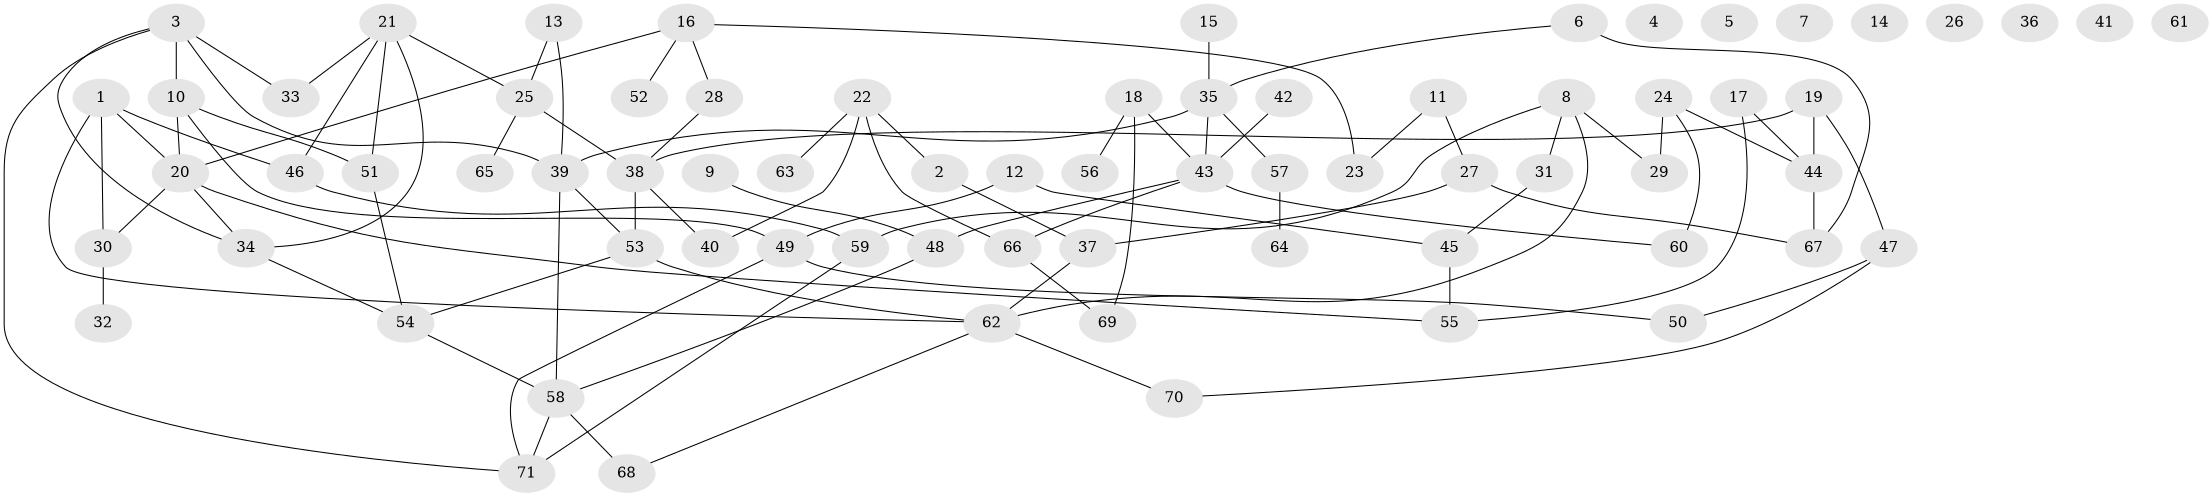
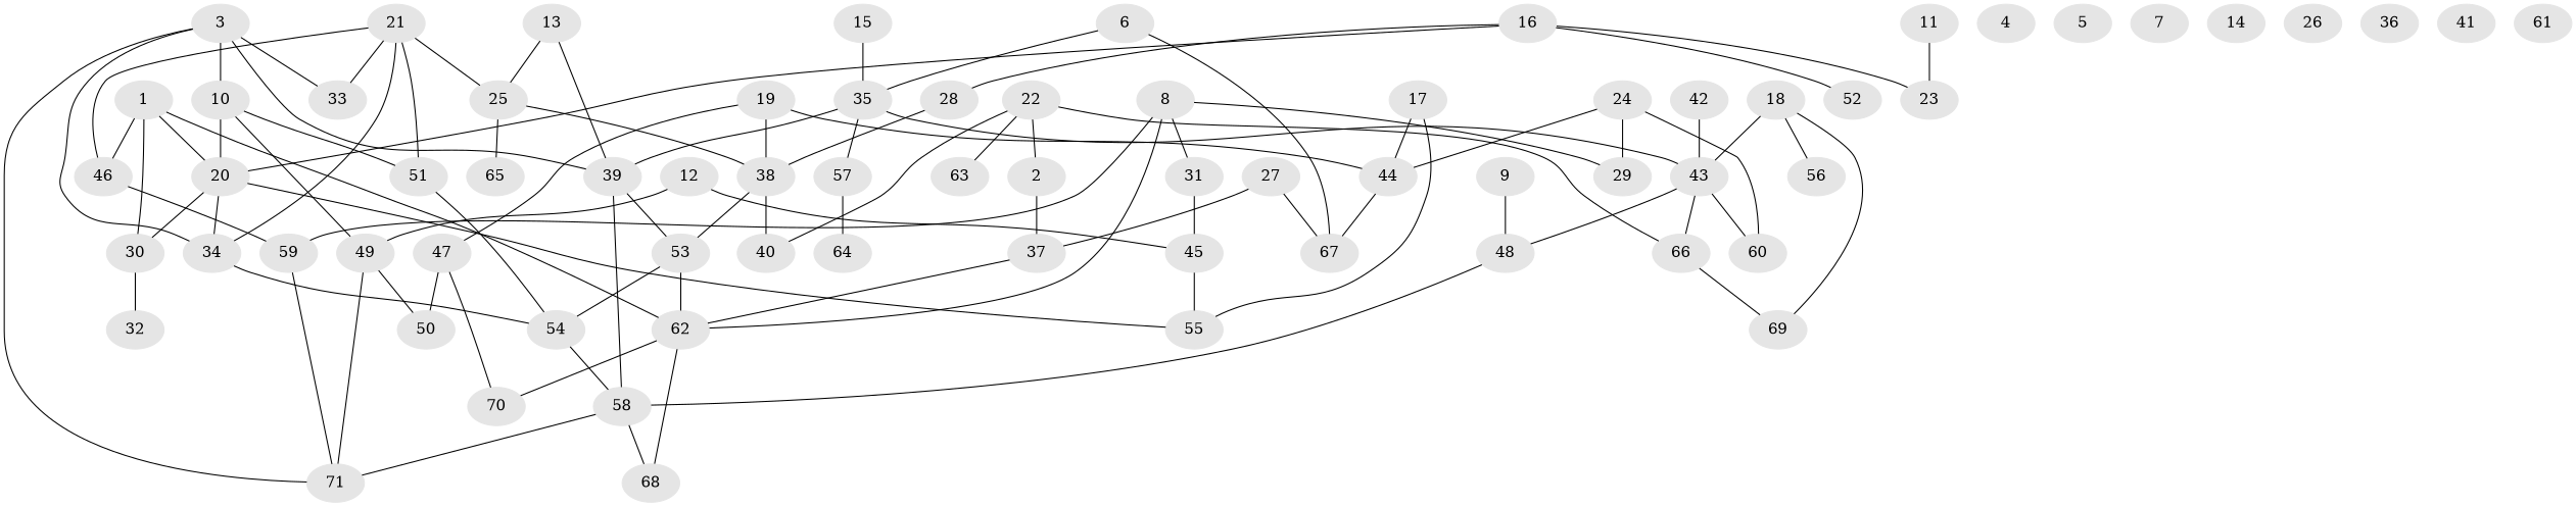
  graph {
    node [color=gray90 style=filled]
    1
    20
    30
    46
    62
    34
    55
    32
    59
    70
    68
    2
    37
    3
    10
    33
    39
    71
    49
    51
    54
    58
    53
    4
    5
    6
    35
    67
    43
    57
    7
    8
    29
    31
    45
    9
    48
    50
    11
    23
    27
    12
    13
    25
    38
    65
    14
    15
    16
    28
    52
    17
    44
    18
    56
    69
    66
    60
    19
    47
    40
    21
    22
    63
    24
    26
    64
    36
    41
    42
    61
    1 -- 20
    1 -- 30
    1 -- 46
    1 -- 62
    20 -- 30
    20 -- 34
    20 -- 55
    30 -- 32
    46 -- 59
    62 -- 70
    62 -- 68
    34 -- 54
    59 -- 71
    2 -- 37
    37 -- 62
    3 -- 34
    3 -- 10
    3 -- 33
    3 -- 39
    3 -- 71
    10 -- 20
    10 -- 49
    10 -- 51
    39 -- 58
    39 -- 53
    49 -- 71
    49 -- 50
    51 -- 54
    54 -- 58
    58 -- 68
    58 -- 71
    53 -- 62
    53 -- 54
    6 -- 35
    6 -- 67
    35 -- 39
    35 -- 43
    35 -- 57
    43 -- 48
    43 -- 66
    43 -- 60
    57 -- 64
    8 -- 62
    8 -- 59
    8 -- 29
    8 -- 31
    31 -- 45
    45 -- 55
    9 -- 48
    48 -- 58
    11 -- 23
-   11 -- 27
    27 -- 37
    27 -- 67
    12 -- 49
    12 -- 45
    13 -- 39
    13 -- 25
    25 -- 38
    25 -- 65
    38 -- 53
    38 -- 40
    15 -- 35
    16 -- 20
    16 -- 23
    16 -- 28
    16 -- 52
    28 -- 38
    17 -- 55
    17 -- 44
    44 -- 67
    18 -- 43
    18 -- 56
    18 -- 69
    66 -- 69
    19 -- 38
    19 -- 44
    19 -- 47
    47 -- 70
    47 -- 50
    21 -- 46
    21 -- 34
    21 -- 33
    21 -- 51
    21 -- 25
    22 -- 2
    22 -- 66
    22 -- 40
    22 -- 63
    24 -- 29
    24 -- 44
    24 -- 60
    42 -- 43
  }
